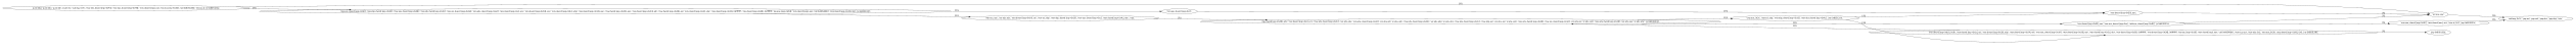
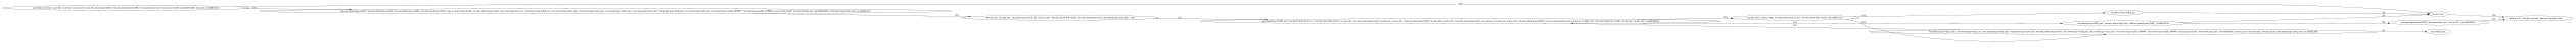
  digraph {
    fontname="IBM Plex Sans"
    rankdir=LR
    node [fontname="IBM Plex Sans"]
    edge [fontname="IBM Plex Sans"]
    n1 [label="'push ebp', 'push ebx', 'push edi', 'push esi', 'sub esp, 0x7c', 'mov edx, dword [esp+0x94]', 'mov eax, dword [esp+0x98]', 'mov dword [esp], eax', 'lea ecx, [esp+0x50]', 'call 0x8051350', 'test al, al', 'je 0x805132a', "]
    n2 [label="'xor eax, eax', "]
    n3 [label="'mov ecx, dword [esp+0x50]', 'mov ebp, dword [esp+0x54]', 'mov eax, dword [esp+0x58]', 'mov edi, dword [esp+0x5c]', 'mov esi, dword [esp+0x60]', 'mov ebx, dword [esp+0x64]', 'mov dword [esp+0xc], ecx', 'mov dword [esp+0x18], ecx', 'mov dword [esp+0x1c], ebp', 'mov dword [esp+0x10], eax', 'mov dword [esp+0x20], eax', 'mov dword [esp+0x24], edi', 'mov dword [esp+0x28], esi', 'mov dword [esp+0x2c], ebx', 'mov dword [esp+0x30], 0xffffffff', 'mov dword [esp+0x38], 0xffffffff', 'lea eax, [esp+0x18]', 'mov dword [esp], eax', 'call 0x80548b0', 'cmp dword [esp+0x30], 0x0', 'js 0x8051322', "]
    n4 [label="'add esp, 0x7c', 'pop esi', 'pop edi', 'pop ebx', 'pop ebp', 'retn', "]
-   n5 [label="'mov eax, dword [esp+0xc]', "]
    n6 [label="'mov ecx, eax', 'xor edx, edx', 'mov dword [esp+0x14], esi', 'mov esi, ebp', 'mov ebp, dword [esp+0x10]', 'mov eax, dword [esp+0xc]', 'mov dword [esp+0x4c], ebx', 'nop', "]
    n7 [label="'mov dword [esp+0x50], eax', "]
    n8 [label="'mov dword [esp+0x48], edx', 'mov dword [esp+0xc], ecx', 'mov edx, dword [esp+0x2c]', 'xor edx, ebx', 'mov ebx, dword [esp+0x24]', 'xor ebx, edi', 'or ebx, edx', 'mov edx, dword [esp+0x20]', 'xor edx, ebp', 'or edx, ebx', 'mov ebx, dword [esp+0x1c]', 'mov ebp, esi', 'xor ebx, esi', 'or ebx, edx', 'mov edx, dword [esp+0x28]', 'mov esi, dword [esp+0x14]', 'xor edx, esi', 'or ebx, edx', 'mov edx, dword [esp+0x18]', 'xor edx, eax', 'or edx, ebx', 'je 0x8051334', "]
    n9 [label="'mov dword [esp+0x50], eax', 'mov ecx, dword [esp+0xc]', 'add ecx, dword [esp+0x48]', 'jo 0x805132a', "]
    n10 [label="'cmp eax, 0x3c', 'mov esi, ebp', 'mov ebp, dword [esp+0x10]', 'mov ebx, dword [esp+0x4c]', 'jne 0x8051326', "]
    n11 [label="'mov eax, dword [esp+0x90]', 'mov dword [eax], ecx', 'mov al, 0x1', 'jmp 0x805132c', "]
    n12 [label="'mov dword [esp+0x18], 0x3b', 'mov dword [esp+0x1c], esi', 'mov dword [esp+0x20], ebp', 'mov dword [esp+0x24], edi', 'mov eax, dword [esp+0x14]', 'mov dword [esp+0x28], eax', 'mov dword [esp+0x2c], ebx', 'mov dword [esp+0x30], 0xffffffff', 'mov dword [esp+0x38], 0xffffffff', 'lea eax, [esp+0x18]', 'mov dword [esp], eax', 'call 0x80548b0', 'mov ecx, eax', 'mov edx, 0x1', 'mov eax, 0x3b', 'cmp dword [esp+0x30], 0x0', 'jns 0x8051280', "]
    n13 [label="'jmp 0x8051326', "]
    n1 -> n2 [label=CFG]
    n1 -> n3 [label=CFG]
    n2 -> n4 [label=CFG]
-   n3 -> n5 [label=CFG]
    n3 -> n6 [label=CFG]
-   n5 -> n7 [label=CFG]
    n6 -> n8 [label=CFG]
    n7 -> n2 [label=CFG]
    n8 -> n9 [label=CFG]
    n8 -> n10 [label=CFG]
    n9 -> n2 [label=CFG]
    n9 -> n11 [label=CFG]
    n10 -> n7 [label=CFG]
    n10 -> n12 [label=CFG]
    n11 -> n4 [label=CFG]
    n12 -> n8 [label=CFG]
    n12 -> n13 [label=CFG]
  }
